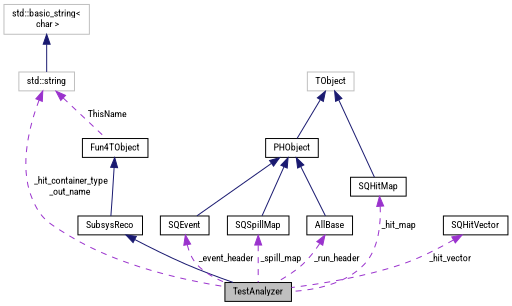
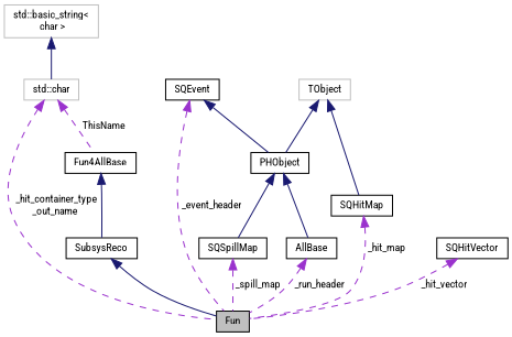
  digraph {
    fontname="Roboto Condensed"
    node [color=black fontname="Roboto Condensed" fontsize=10 shape=record]
    edge [color=midnightblue dir=back fontname="Roboto Condensed" fontsize=10 labelfontname=FreeSans labelfontsize=10 style=solid]
-   n1 [fillcolor=grey75 fontcolor=black height=0.2 label=TestAnalyzer style=filled width=0.4]
+   n1 [fillcolor=grey75 fontcolor=black height=0.2 label=Fun style=filled width=0.4]
    n2 [height=0.2 label=SubsysReco width=0.4]
-   n3 [height=0.2 label=Fun4TObject width=0.4]
-   n4 [color=grey75 height=0.2 label="std::string" width=0.4]
+   n3 [height=0.2 label=Fun4AllBase width=0.4]
+   n4 [color=grey75 height=0.2 label="std::char" width=0.4]
    n5 [color=grey75 height=0.2 label="std::basic_string\<\l char \>" width=0.4]
    n6 [height=0.2 label=SQEvent width=0.4]
    n7 [height=0.2 label=PHObject width=0.4]
    n8 [height=0.2 label=SQSpillMap width=0.4]
    n9 [height=0.2 label=AllBase width=0.4]
    n10 [height=0.2 label=SQHitMap width=0.4]
    n11 [height=0.2 label=SQHitVector width=0.4]
    n12 [color=grey75 height=0.2 label=TObject width=0.4]
    n2 -> n1
    n3 -> n2
    n4 -> n1 [color=darkorchid3 label=" _hit_container_type\n_out_name" style=dashed]
    n4 -> n3 [color=darkorchid3 label=" ThisName" style=dashed]
    n5 -> n4
    n6 -> n1 [color=darkorchid3 label=" _event_header" style=dashed]
-   n7 -> n6
+   n6 -> n7
    n7 -> n8
    n7 -> n9
    n8 -> n1 [color=darkorchid3 label=" _spill_map" style=dashed]
    n9 -> n1 [color=darkorchid3 label=" _run_header" style=dashed]
    n10 -> n1 [color=darkorchid3 label=" _hit_map" style=dashed]
    n11 -> n1 [color=darkorchid3 label=" _hit_vector" style=dashed]
    n12 -> n7
    n12 -> n10
  }
